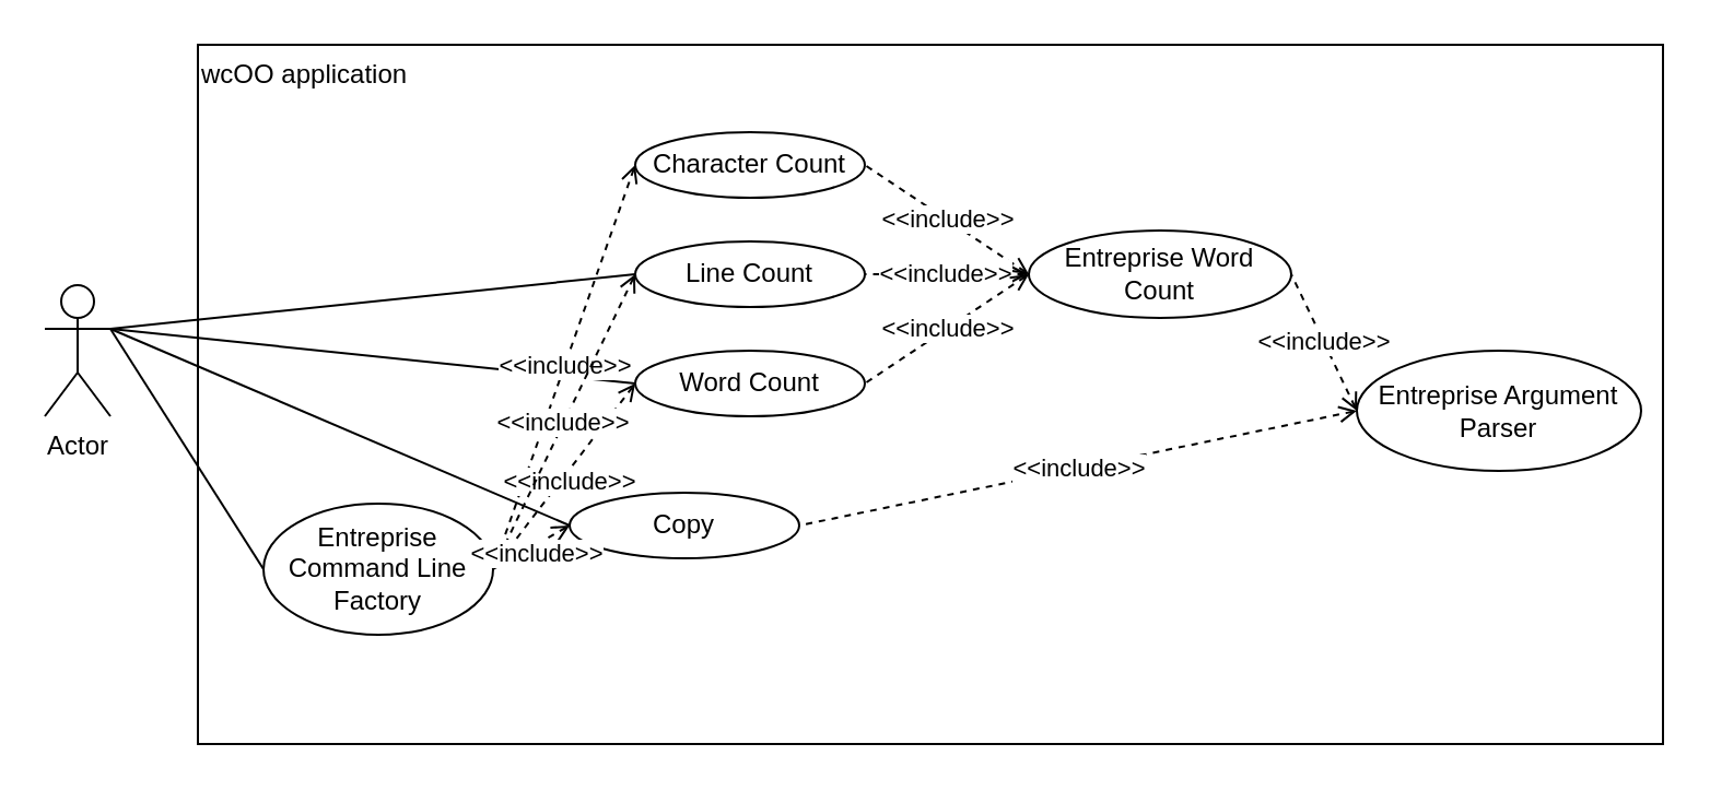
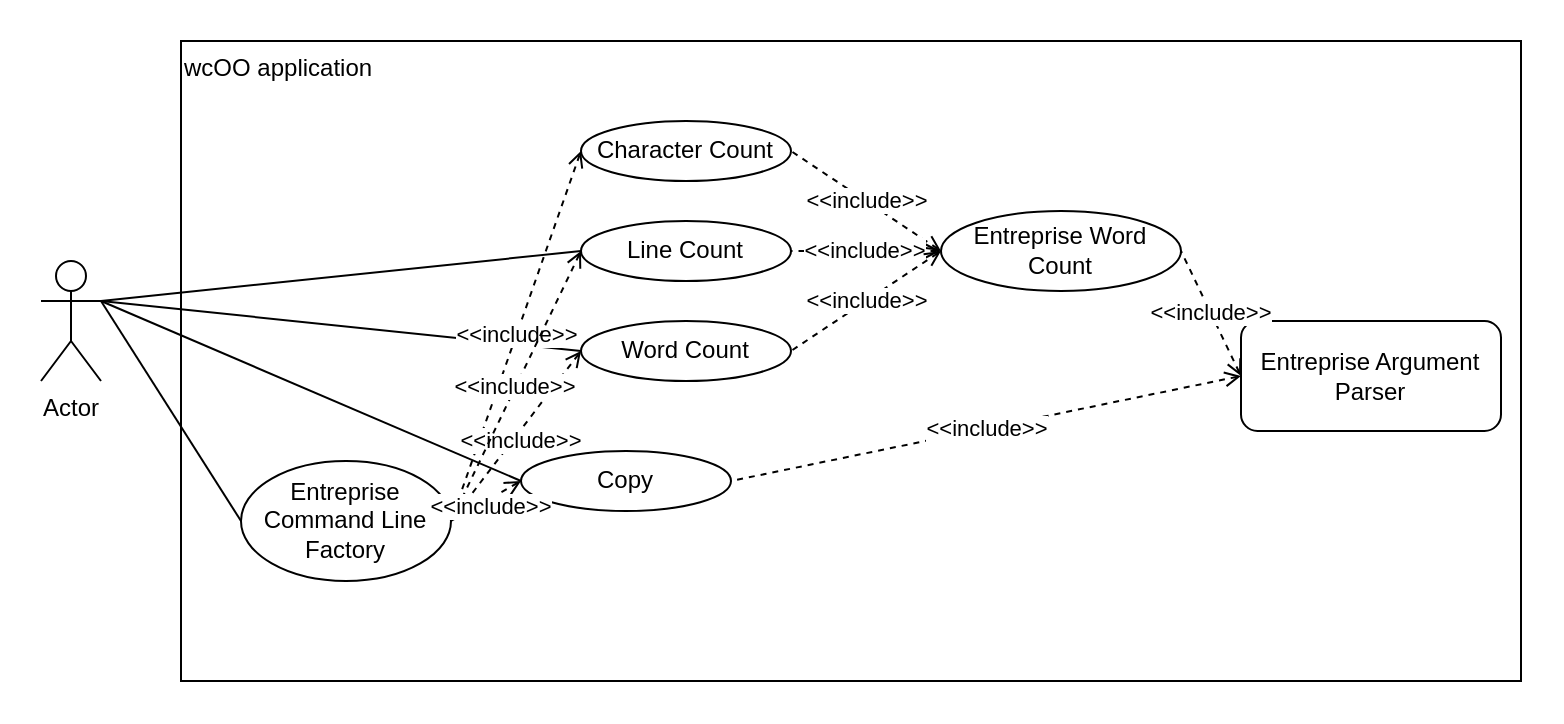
  <mxCell id="0" />
  <mxCell id="1" parent="0" />
  <mxCell id="2" value="Actor" style="shape=umlActor;verticalLabelPosition=bottom;verticalAlign=top;html=1;" parent="1" vertex="1"><mxGeometry x="20" y="130" width="30" height="60" as="geometry" /></mxCell>
  <mxCell id="3" value="wcOO application" style="rounded=0;whiteSpace=wrap;html=1;fillColor=none;align=left;verticalAlign=top;" parent="1" vertex="1"><mxGeometry x="90" y="20" width="670" height="320" as="geometry" /></mxCell>
  <mxCell id="4" value="Character Count" style="ellipse;whiteSpace=wrap;html=1;fillColor=none;align=center;" parent="1" vertex="1"><mxGeometry x="290" y="60" width="105" height="30" as="geometry" /></mxCell>
  <mxCell id="5" value="Line Count" style="ellipse;whiteSpace=wrap;html=1;fillColor=none;align=center;" parent="1" vertex="1"><mxGeometry x="290" y="110" width="105" height="30" as="geometry" /></mxCell>
  <mxCell id="6" value="Word Count" style="ellipse;whiteSpace=wrap;html=1;fillColor=none;align=center;" parent="1" vertex="1"><mxGeometry x="290" y="160" width="105" height="30" as="geometry" /></mxCell>
  <mxCell id="7" value="Entreprise Command Line Factory" style="ellipse;whiteSpace=wrap;html=1;fillColor=none;align=center;" parent="1" vertex="1"><mxGeometry x="120" y="230" width="105" height="60" as="geometry" /></mxCell>
  <mxCell id="8" value="" style="endArrow=none;html=1;entryX=1;entryY=0.333;entryDx=0;entryDy=0;entryPerimeter=0;exitX=0;exitY=0.5;exitDx=0;exitDy=0;" parent="1" source="7" target="2" edge="1"><mxGeometry width="50" height="50" relative="1" as="geometry"><mxPoint x="350" y="290" as="sourcePoint" /><mxPoint x="400" y="240" as="targetPoint" /></mxGeometry></mxCell>
  <mxCell id="9" value="" style="endArrow=none;html=1;exitX=1;exitY=0.333;exitDx=0;exitDy=0;exitPerimeter=0;entryX=0;entryY=0.5;entryDx=0;entryDy=0;" parent="1" source="2" target="6" edge="1"><mxGeometry width="50" height="50" relative="1" as="geometry"><mxPoint x="60" y="160" as="sourcePoint" /><mxPoint x="300" y="85" as="targetPoint" /></mxGeometry></mxCell>
  <mxCell id="10" value="" style="endArrow=none;html=1;entryX=0;entryY=0.5;entryDx=0;entryDy=0;" parent="1" target="5" edge="1"><mxGeometry width="50" height="50" relative="1" as="geometry"><mxPoint x="50" y="150" as="sourcePoint" /><mxPoint x="310" y="95" as="targetPoint" /></mxGeometry></mxCell>
  <mxCell id="11" value="&amp;lt;&amp;lt;include&amp;gt;&amp;gt;" style="endArrow=none;dashed=1;html=1;startArrow=open;startFill=0;entryX=1;entryY=0.5;entryDx=0;entryDy=0;exitX=0;exitY=0.5;exitDx=0;exitDy=0;" parent="1" source="4" target="7" edge="1"><mxGeometry width="50" height="50" relative="1" as="geometry"><mxPoint x="350" y="290" as="sourcePoint" /><mxPoint x="400" y="240" as="targetPoint" /></mxGeometry></mxCell>
  <mxCell id="12" value="&amp;lt;&amp;lt;include&amp;gt;&amp;gt;" style="endArrow=none;dashed=1;html=1;startArrow=open;startFill=0;entryX=1;entryY=0.5;entryDx=0;entryDy=0;exitX=0;exitY=0.5;exitDx=0;exitDy=0;" parent="1" source="6" target="7" edge="1"><mxGeometry x="0.009" y="4" width="50" height="50" relative="1" as="geometry"><mxPoint x="460" y="220" as="sourcePoint" /><mxPoint x="395" y="405" as="targetPoint" /><mxPoint as="offset" /></mxGeometry></mxCell>
  <mxCell id="13" value="&amp;lt;&amp;lt;include&amp;gt;&amp;gt;" style="endArrow=none;dashed=1;html=1;startArrow=open;startFill=0;exitX=0;exitY=0.5;exitDx=0;exitDy=0;entryX=1;entryY=0.5;entryDx=0;entryDy=0;" parent="1" source="5" target="7" edge="1"><mxGeometry width="50" height="50" relative="1" as="geometry"><mxPoint x="445" y="167.5" as="sourcePoint" /><mxPoint x="230" y="260" as="targetPoint" /></mxGeometry></mxCell>
  <mxCell id="14" value="Copy" style="ellipse;whiteSpace=wrap;html=1;fillColor=none;align=center;" parent="1" vertex="1"><mxGeometry x="260" y="225" width="105" height="30" as="geometry" /></mxCell>
  <mxCell id="15" value="&amp;lt;&amp;lt;include&amp;gt;&amp;gt;" style="endArrow=none;dashed=1;html=1;startArrow=open;startFill=0;entryX=1;entryY=0.5;entryDx=0;entryDy=0;exitX=0;exitY=0.5;exitDx=0;exitDy=0;" parent="1" source="14" target="7" edge="1"><mxGeometry x="0.009" y="4" width="50" height="50" relative="1" as="geometry"><mxPoint x="300" y="185" as="sourcePoint" /><mxPoint x="235" y="270" as="targetPoint" /><mxPoint as="offset" /></mxGeometry></mxCell>
  <mxCell id="16" value="" style="endArrow=none;html=1;exitX=1;exitY=0.333;exitDx=0;exitDy=0;exitPerimeter=0;entryX=0;entryY=0.5;entryDx=0;entryDy=0;" parent="1" source="2" target="14" edge="1"><mxGeometry width="50" height="50" relative="1" as="geometry"><mxPoint x="60" y="160" as="sourcePoint" /><mxPoint x="300" y="185" as="targetPoint" /></mxGeometry></mxCell>
  <mxCell id="17" value="Entreprise Word Count" style="ellipse;whiteSpace=wrap;html=1;fillColor=none;align=center;" parent="1" vertex="1"><mxGeometry x="470" y="105" width="120" height="40" as="geometry" /></mxCell>
  <mxCell id="18" value="&amp;lt;&amp;lt;include&amp;gt;&amp;gt;" style="endArrow=none;dashed=1;html=1;startArrow=open;startFill=0;exitX=0;exitY=0.5;exitDx=0;exitDy=0;entryX=1;entryY=0.5;entryDx=0;entryDy=0;" parent="1" source="17" target="4" edge="1"><mxGeometry width="50" height="50" relative="1" as="geometry"><mxPoint x="300" y="135" as="sourcePoint" /><mxPoint x="235" y="270" as="targetPoint" /></mxGeometry></mxCell>
  <mxCell id="19" value="&amp;lt;&amp;lt;include&amp;gt;&amp;gt;" style="endArrow=none;dashed=1;html=1;startArrow=open;startFill=0;exitX=0;exitY=0.5;exitDx=0;exitDy=0;entryX=1;entryY=0.5;entryDx=0;entryDy=0;" parent="1" source="17" target="5" edge="1"><mxGeometry width="50" height="50" relative="1" as="geometry"><mxPoint x="460" y="160" as="sourcePoint" /><mxPoint x="405" y="85" as="targetPoint" /></mxGeometry></mxCell>
  <mxCell id="20" value="&amp;lt;&amp;lt;include&amp;gt;&amp;gt;" style="endArrow=none;dashed=1;html=1;startArrow=open;startFill=0;entryX=1;entryY=0.5;entryDx=0;entryDy=0;exitX=0;exitY=0.5;exitDx=0;exitDy=0;" parent="1" source="17" target="6" edge="1"><mxGeometry width="50" height="50" relative="1" as="geometry"><mxPoint x="450" y="150" as="sourcePoint" /><mxPoint x="415" y="95" as="targetPoint" /></mxGeometry></mxCell>
- <mxCell id="21" value="Entreprise Argument Parser" style="ellipse;whiteSpace=wrap;html=1;fillColor=none;align=center;" parent="1" vertex="1"><mxGeometry x="620" y="160" width="130" height="55" as="geometry" /></mxCell>
+ <mxCell id="21" value="Entreprise Argument Parser" style="whiteSpace=wrap;html=1;fillColor=none;align=center;rounded=1;" parent="1" vertex="1"><mxGeometry x="620" y="160" width="130" height="55" as="geometry" /></mxCell>
  <mxCell id="22" value="&amp;lt;&amp;lt;include&amp;gt;&amp;gt;" style="endArrow=none;dashed=1;html=1;startArrow=open;startFill=0;entryX=1;entryY=0.5;entryDx=0;entryDy=0;exitX=0;exitY=0.5;exitDx=0;exitDy=0;" parent="1" source="21" target="14" edge="1"><mxGeometry width="50" height="50" relative="1" as="geometry"><mxPoint x="480" y="135" as="sourcePoint" /><mxPoint x="405" y="185" as="targetPoint" /></mxGeometry></mxCell>
  <mxCell id="23" value="&amp;lt;&amp;lt;include&amp;gt;&amp;gt;" style="endArrow=none;dashed=1;html=1;startArrow=open;startFill=0;entryX=1;entryY=0.5;entryDx=0;entryDy=0;exitX=0;exitY=0.5;exitDx=0;exitDy=0;" parent="1" source="21" target="17" edge="1"><mxGeometry width="50" height="50" relative="1" as="geometry"><mxPoint x="490" y="145" as="sourcePoint" /><mxPoint x="415" y="195" as="targetPoint" /></mxGeometry></mxCell>
